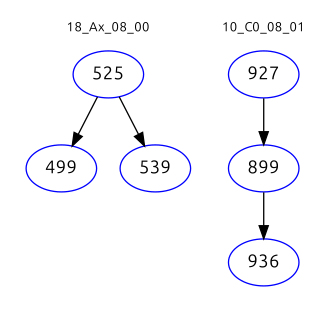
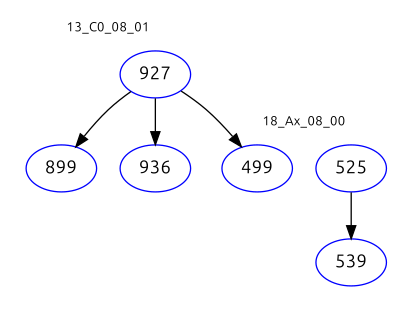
  digraph {
    fontname=Ubuntu
    node [color=blue fontname=Ubuntu]
    edge [color=black fontname=Ubuntu]
    n1 [label=525]
    n2 [label=499]
    n3 [label=539]
    n4 [label=927]
    n5 [label=899]
    n6 [label=936]
    subgraph cluster_1 {
      color=white
      fontsize=10
      label="18_Ax_08_00"
      n1
      n2
      n3
    }
    subgraph cluster_2 {
      color=white
      fontsize=10
-     label="10_C0_08_01"
+     label="13_C0_08_01"
      n4
      n5
      n6
    }
-   n1 -> n2
+   n4 -> n2
    n1 -> n3
    n4 -> n5
-   n5 -> n6
+   n4 -> n6
  }
